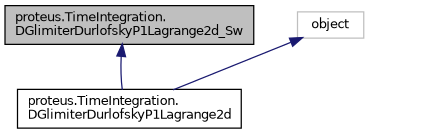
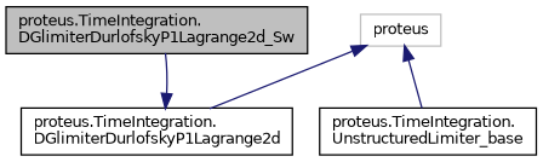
  digraph {
    node [color=black fillcolor=white fontname=Helvetica fontsize=10 shape=record style=filled]
    edge [color=midnightblue dir=back fontname=Helvetica fontsize=10 labelfontname=Helvetica labelfontsize=10 style=solid]
    n1 [fillcolor=grey75 fontcolor=black height=0.2 label="proteus.TimeIntegration.\lDGlimiterDurlofskyP1Lagrange2d_Sw" width=0.4]
    n2 [height=0.2 label="proteus.TimeIntegration.\lDGlimiterDurlofskyP1Lagrange2d" width=0.4]
-   n4 [color=grey75 height=0.2 label=object width=0.4]
-   n1 -> n2
+   n3 [height=0.2 label="proteus.TimeIntegration.\lUnstructuredLimiter_base" width=0.4]
+   n4 [color=grey75 height=0.2 label=proteus width=0.4]
+   n2 -> n1
    n4 -> n2
+   n4 -> n3
  }
